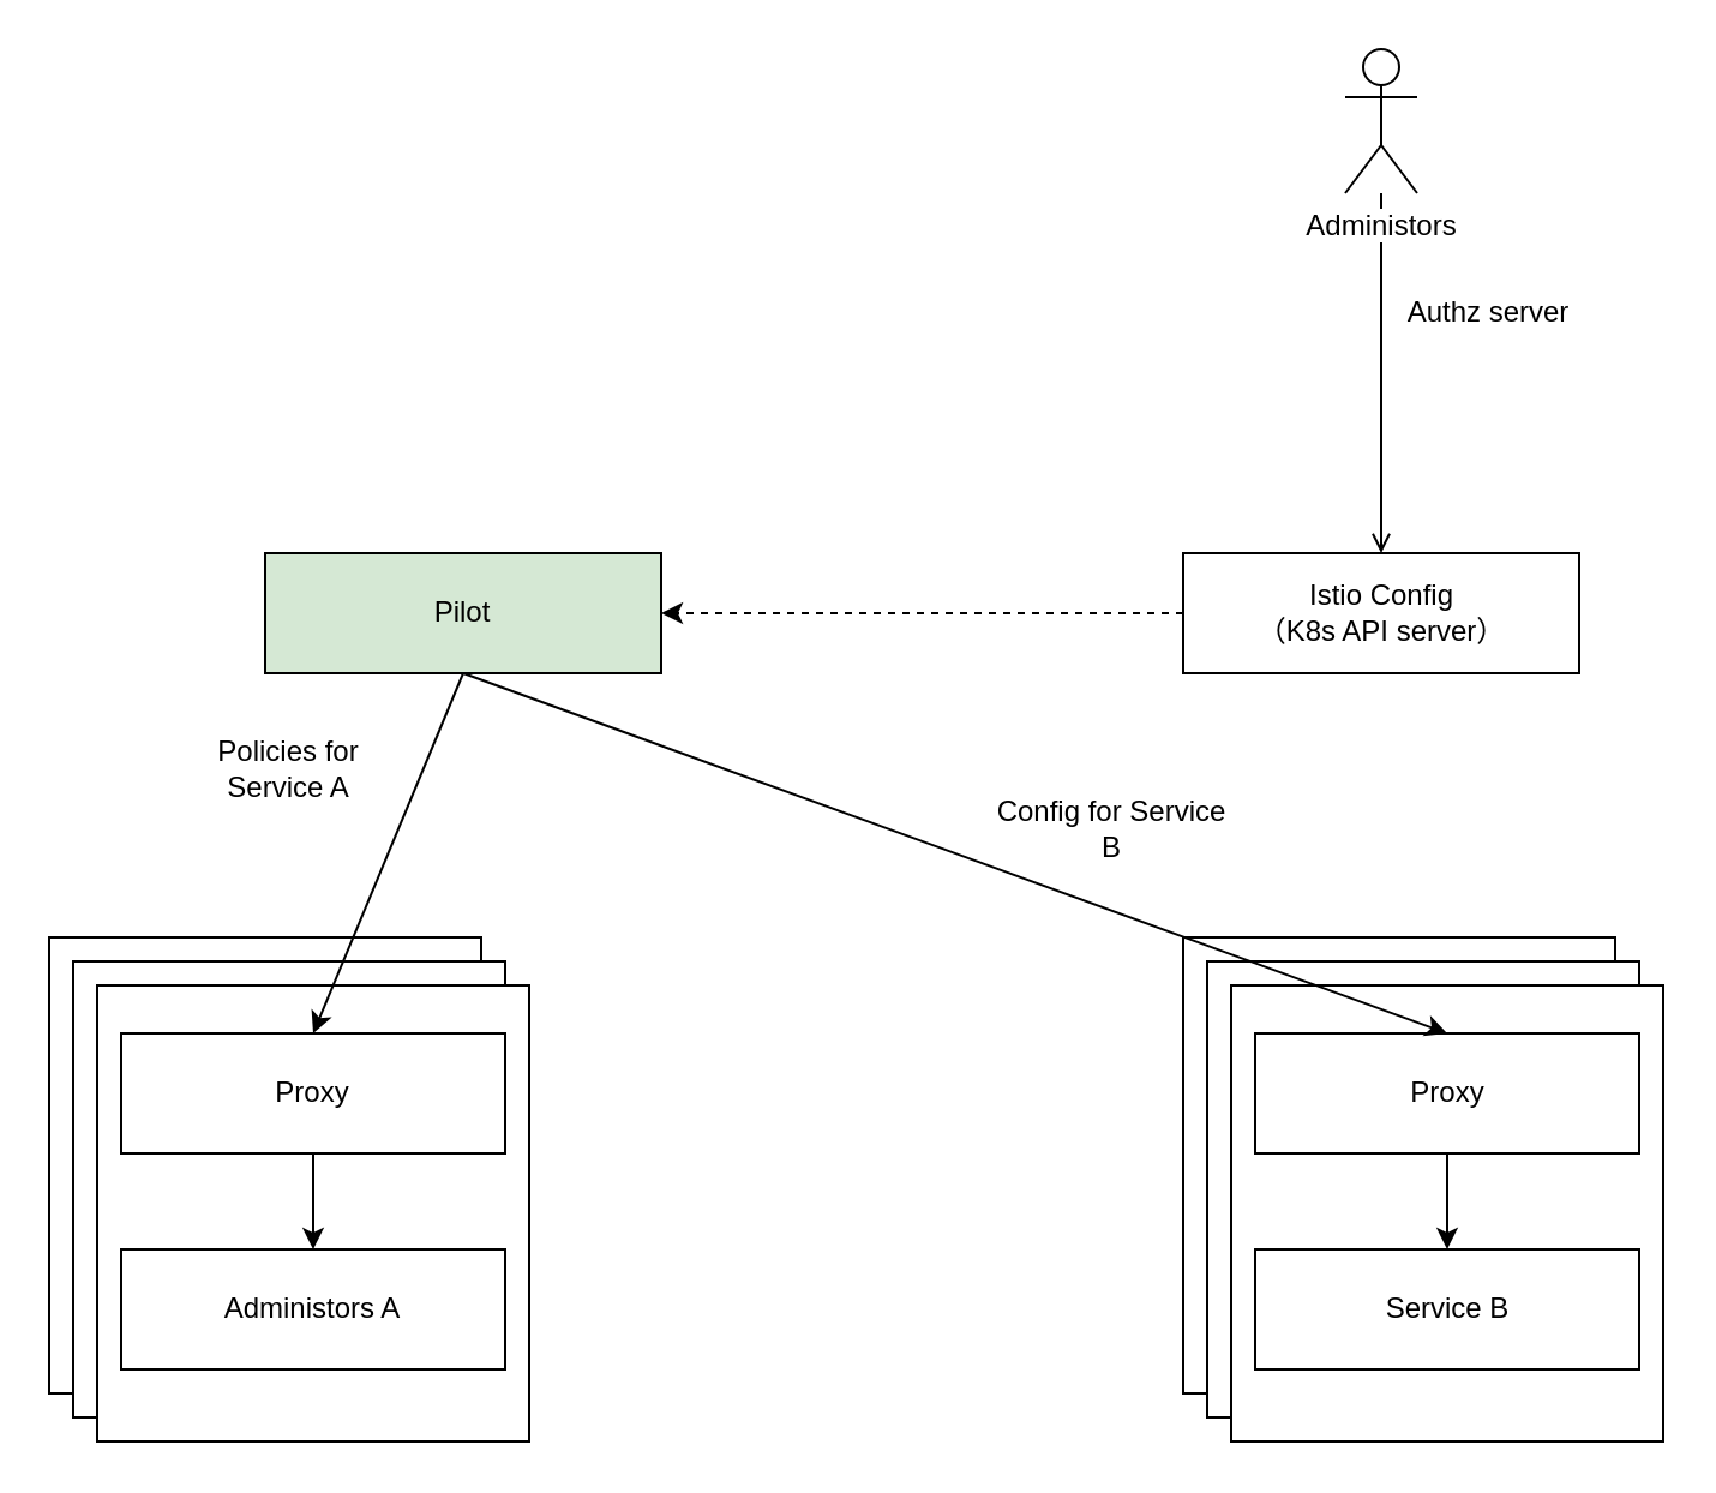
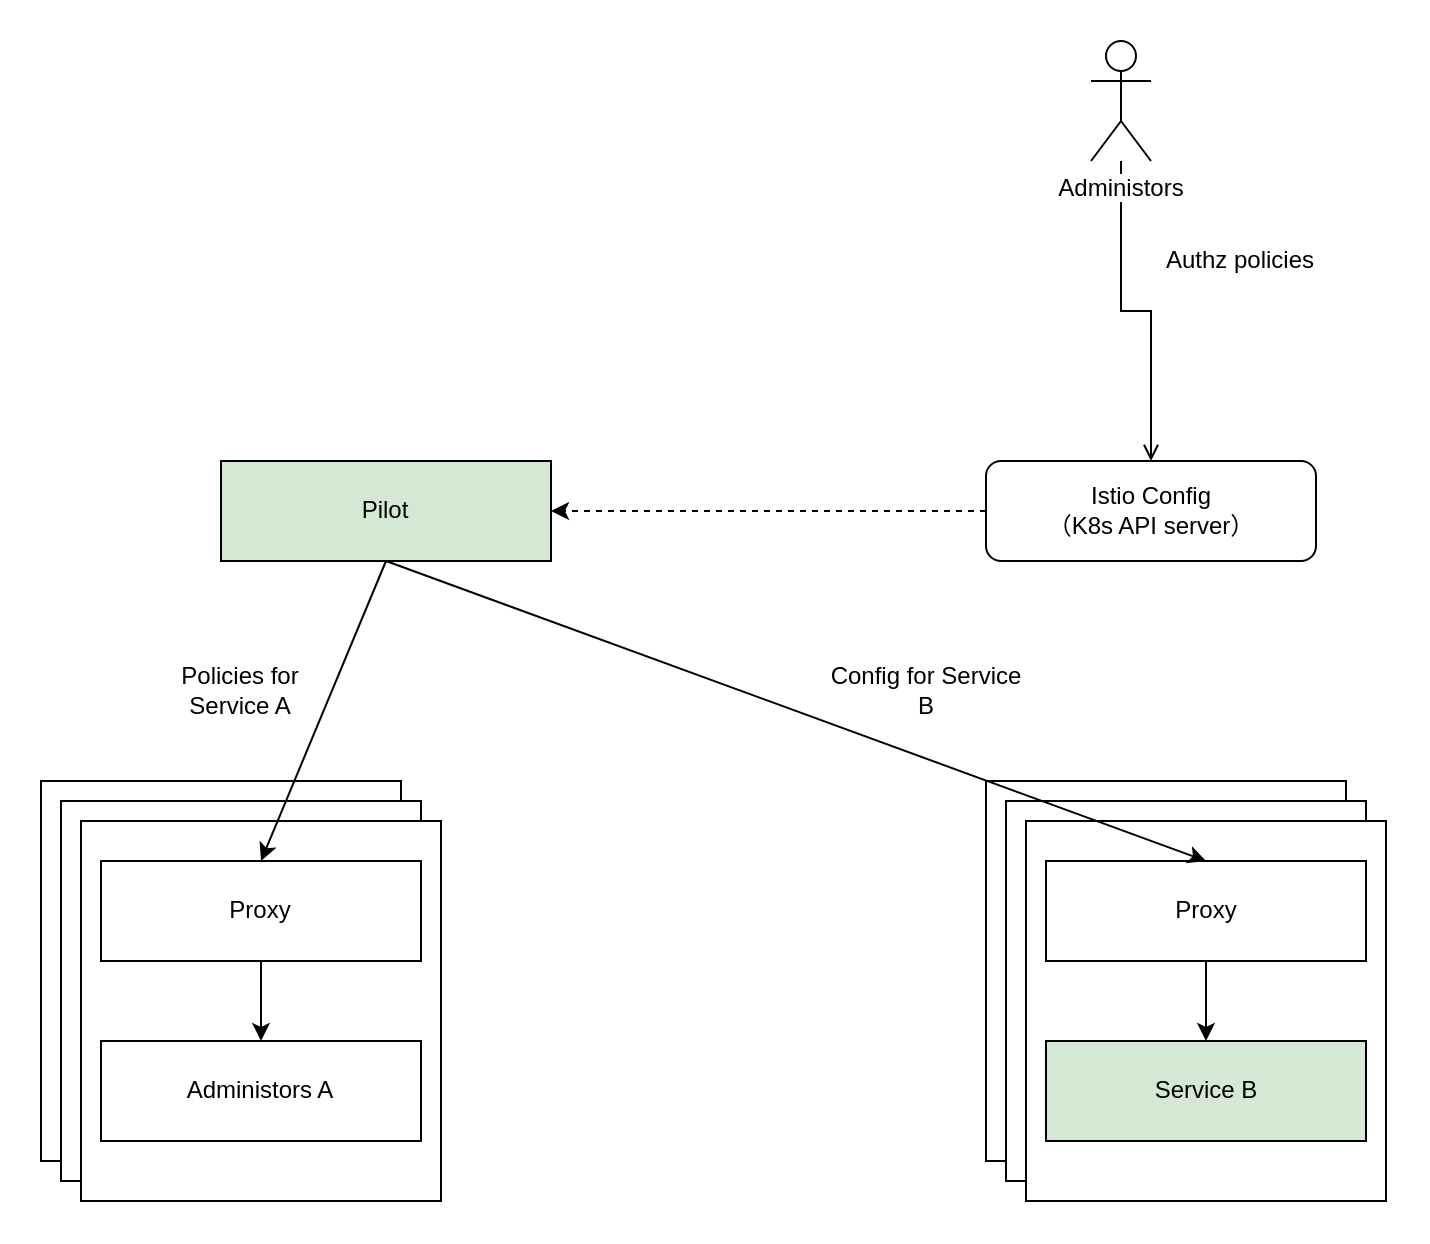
  <mxCell id="0" />
  <mxCell id="1" parent="0" />
  <mxCell id="2" style="edgeStyle=orthogonalEdgeStyle;rounded=0;orthogonalLoop=1;jettySize=auto;html=1;entryX=1;entryY=0.5;entryDx=0;entryDy=0;dashed=1;" edge="1" parent="1" source="3" target="7"><mxGeometry relative="1" as="geometry" /></mxCell>
- <mxCell id="3" value="Istio Config&lt;br&gt;（K8s API server）" style="rounded=0;whiteSpace=wrap;html=1;" vertex="1" parent="1"><mxGeometry x="492.5" y="230" width="165" height="50" as="geometry" /></mxCell>
+ <mxCell id="3" value="Istio Config&lt;br&gt;（K8s API server）" style="whiteSpace=wrap;html=1;rounded=1;" vertex="1" parent="1"><mxGeometry x="492.5" y="230" width="165" height="50" as="geometry" /></mxCell>
  <mxCell id="4" style="edgeStyle=orthogonalEdgeStyle;rounded=0;orthogonalLoop=1;jettySize=auto;html=1;entryX=0.5;entryY=0;entryDx=0;entryDy=0;endArrow=open;" edge="1" parent="1" source="5" target="3"><mxGeometry relative="1" as="geometry" /></mxCell>
- <mxCell id="5" value="Administors" style="shape=umlActor;verticalLabelPosition=bottom;labelBackgroundColor=#ffffff;verticalAlign=top;html=1;outlineConnect=0;" vertex="1" parent="1"><mxGeometry x="560" y="20" width="30" height="60" as="geometry" /></mxCell>
- <mxCell id="6" value="Authz server" style="text;html=1;strokeColor=none;fillColor=none;align=center;verticalAlign=middle;whiteSpace=wrap;rounded=0;" vertex="1" parent="1"><mxGeometry x="580" y="120" width="80" height="20" as="geometry" /></mxCell>
+ <mxCell id="5" value="Administors" style="shape=umlActor;verticalLabelPosition=bottom;labelBackgroundColor=#ffffff;verticalAlign=top;html=1;outlineConnect=0;" vertex="1" parent="1"><mxGeometry x="545" y="20" width="30" height="60" as="geometry" /></mxCell>
+ <mxCell id="6" value="Authz policies" style="text;html=1;strokeColor=none;fillColor=none;align=center;verticalAlign=middle;whiteSpace=wrap;rounded=0;" vertex="1" parent="1"><mxGeometry x="580" y="120" width="80" height="20" as="geometry" /></mxCell>
  <mxCell id="7" value="Pilot" style="rounded=0;whiteSpace=wrap;html=1;fillColor=#d5e8d4;" vertex="1" parent="1"><mxGeometry x="110" y="230" width="165" height="50" as="geometry" /></mxCell>
  <mxCell id="8" value="" style="rounded=0;whiteSpace=wrap;html=1;" vertex="1" parent="1"><mxGeometry x="20" y="390" width="180" height="190" as="geometry" /></mxCell>
  <mxCell id="9" value="" style="rounded=0;whiteSpace=wrap;html=1;" vertex="1" parent="1"><mxGeometry x="30" y="400" width="180" height="190" as="geometry" /></mxCell>
  <mxCell id="10" value="" style="rounded=0;whiteSpace=wrap;html=1;" vertex="1" parent="1"><mxGeometry x="40" y="410" width="180" height="190" as="geometry" /></mxCell>
  <mxCell id="11" style="edgeStyle=none;rounded=0;orthogonalLoop=1;jettySize=auto;html=1;" edge="1" parent="1" source="12" target="13"><mxGeometry relative="1" as="geometry" /></mxCell>
  <mxCell id="12" value="Proxy" style="rounded=0;whiteSpace=wrap;html=1;" vertex="1" parent="1"><mxGeometry x="50" y="430" width="160" height="50" as="geometry" /></mxCell>
  <mxCell id="13" value="Administors A" style="rounded=0;whiteSpace=wrap;html=1;" vertex="1" parent="1"><mxGeometry x="50" y="520" width="160" height="50" as="geometry" /></mxCell>
  <mxCell id="14" value="" style="rounded=0;whiteSpace=wrap;html=1;" vertex="1" parent="1"><mxGeometry x="492.5" y="390" width="180" height="190" as="geometry" /></mxCell>
  <mxCell id="15" value="" style="rounded=0;whiteSpace=wrap;html=1;" vertex="1" parent="1"><mxGeometry x="502.5" y="400" width="180" height="190" as="geometry" /></mxCell>
  <mxCell id="16" value="" style="rounded=0;whiteSpace=wrap;html=1;" vertex="1" parent="1"><mxGeometry x="512.5" y="410" width="180" height="190" as="geometry" /></mxCell>
  <mxCell id="17" style="edgeStyle=none;rounded=0;orthogonalLoop=1;jettySize=auto;html=1;" edge="1" parent="1" source="18" target="19"><mxGeometry relative="1" as="geometry" /></mxCell>
  <mxCell id="18" value="Proxy" style="rounded=0;whiteSpace=wrap;html=1;" vertex="1" parent="1"><mxGeometry x="522.5" y="430" width="160" height="50" as="geometry" /></mxCell>
- <mxCell id="19" value="Service B" style="rounded=0;whiteSpace=wrap;html=1;" vertex="1" parent="1"><mxGeometry x="522.5" y="520" width="160" height="50" as="geometry" /></mxCell>
+ <mxCell id="19" value="Service B" style="rounded=0;whiteSpace=wrap;html=1;fillColor=#d5e8d4;" vertex="1" parent="1"><mxGeometry x="522.5" y="520" width="160" height="50" as="geometry" /></mxCell>
  <mxCell id="20" style="rounded=0;orthogonalLoop=1;jettySize=auto;html=1;entryX=0.5;entryY=0;entryDx=0;entryDy=0;exitX=0.5;exitY=1;exitDx=0;exitDy=0;" edge="1" parent="1" source="7" target="18"><mxGeometry relative="1" as="geometry" /></mxCell>
  <mxCell id="21" style="edgeStyle=none;rounded=0;orthogonalLoop=1;jettySize=auto;html=1;entryX=0.5;entryY=0;entryDx=0;entryDy=0;exitX=0.5;exitY=1;exitDx=0;exitDy=0;" edge="1" parent="1" source="7" target="12"><mxGeometry relative="1" as="geometry" /></mxCell>
- <mxCell id="22" value="Policies for Service A" style="text;html=1;strokeColor=none;fillColor=none;align=center;verticalAlign=middle;whiteSpace=wrap;rounded=0;" vertex="1" parent="1"><mxGeometry x="70" y="305" width="100" height="30" as="geometry" /></mxCell>
+ <mxCell id="22" value="Policies for Service A" style="text;html=1;strokeColor=none;fillColor=none;align=center;verticalAlign=middle;whiteSpace=wrap;rounded=0;" vertex="1" parent="1"><mxGeometry x="70" y="330" width="100" height="30" as="geometry" /></mxCell>
  <mxCell id="23" value="Config for Service B" style="text;html=1;strokeColor=none;fillColor=none;align=center;verticalAlign=middle;whiteSpace=wrap;rounded=0;" vertex="1" parent="1"><mxGeometry x="412.5" y="330" width="100" height="30" as="geometry" /></mxCell>
